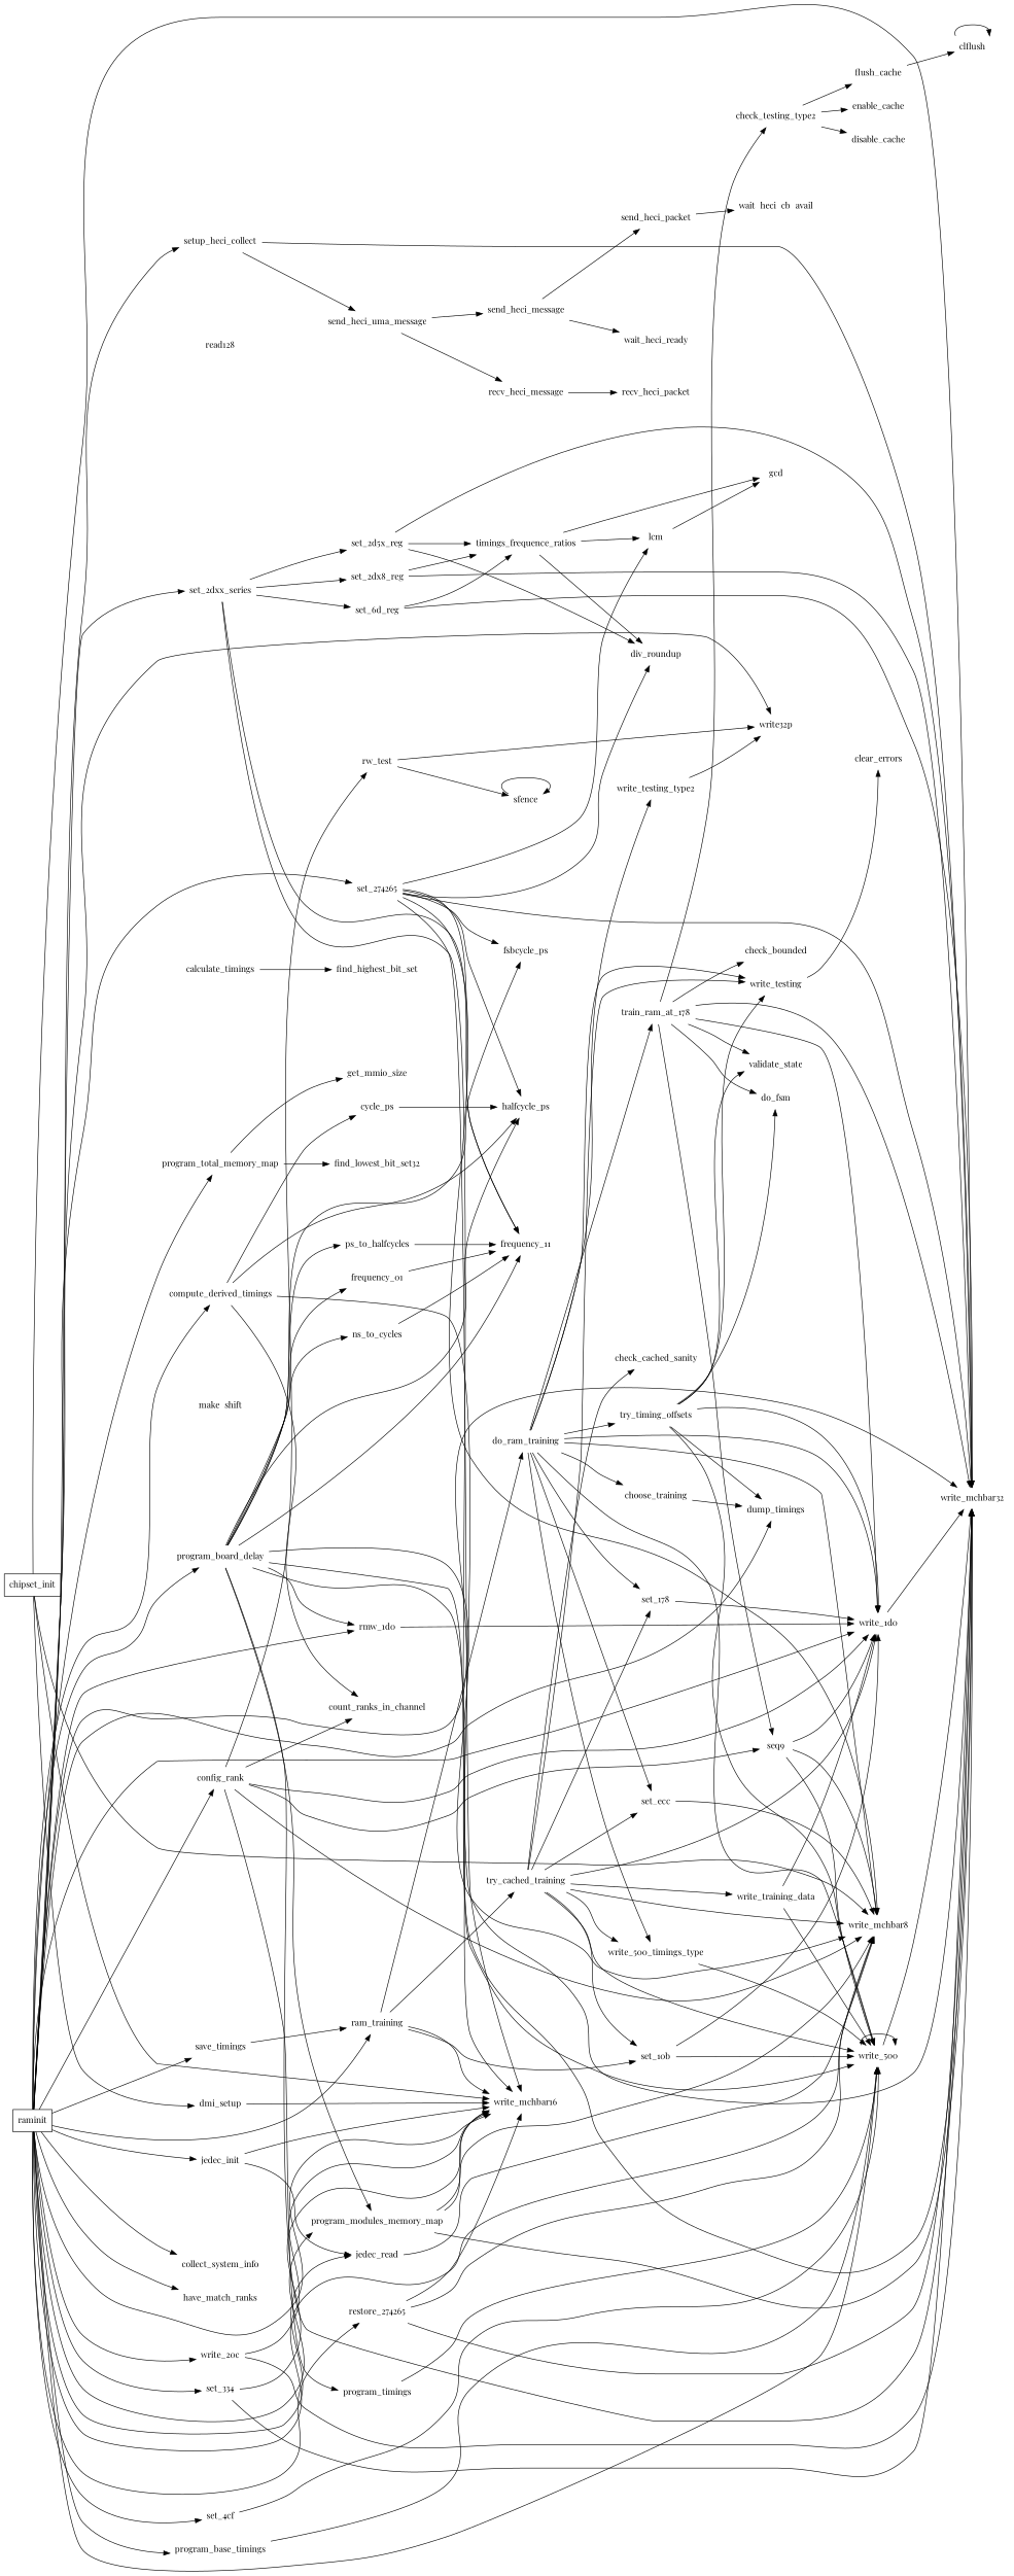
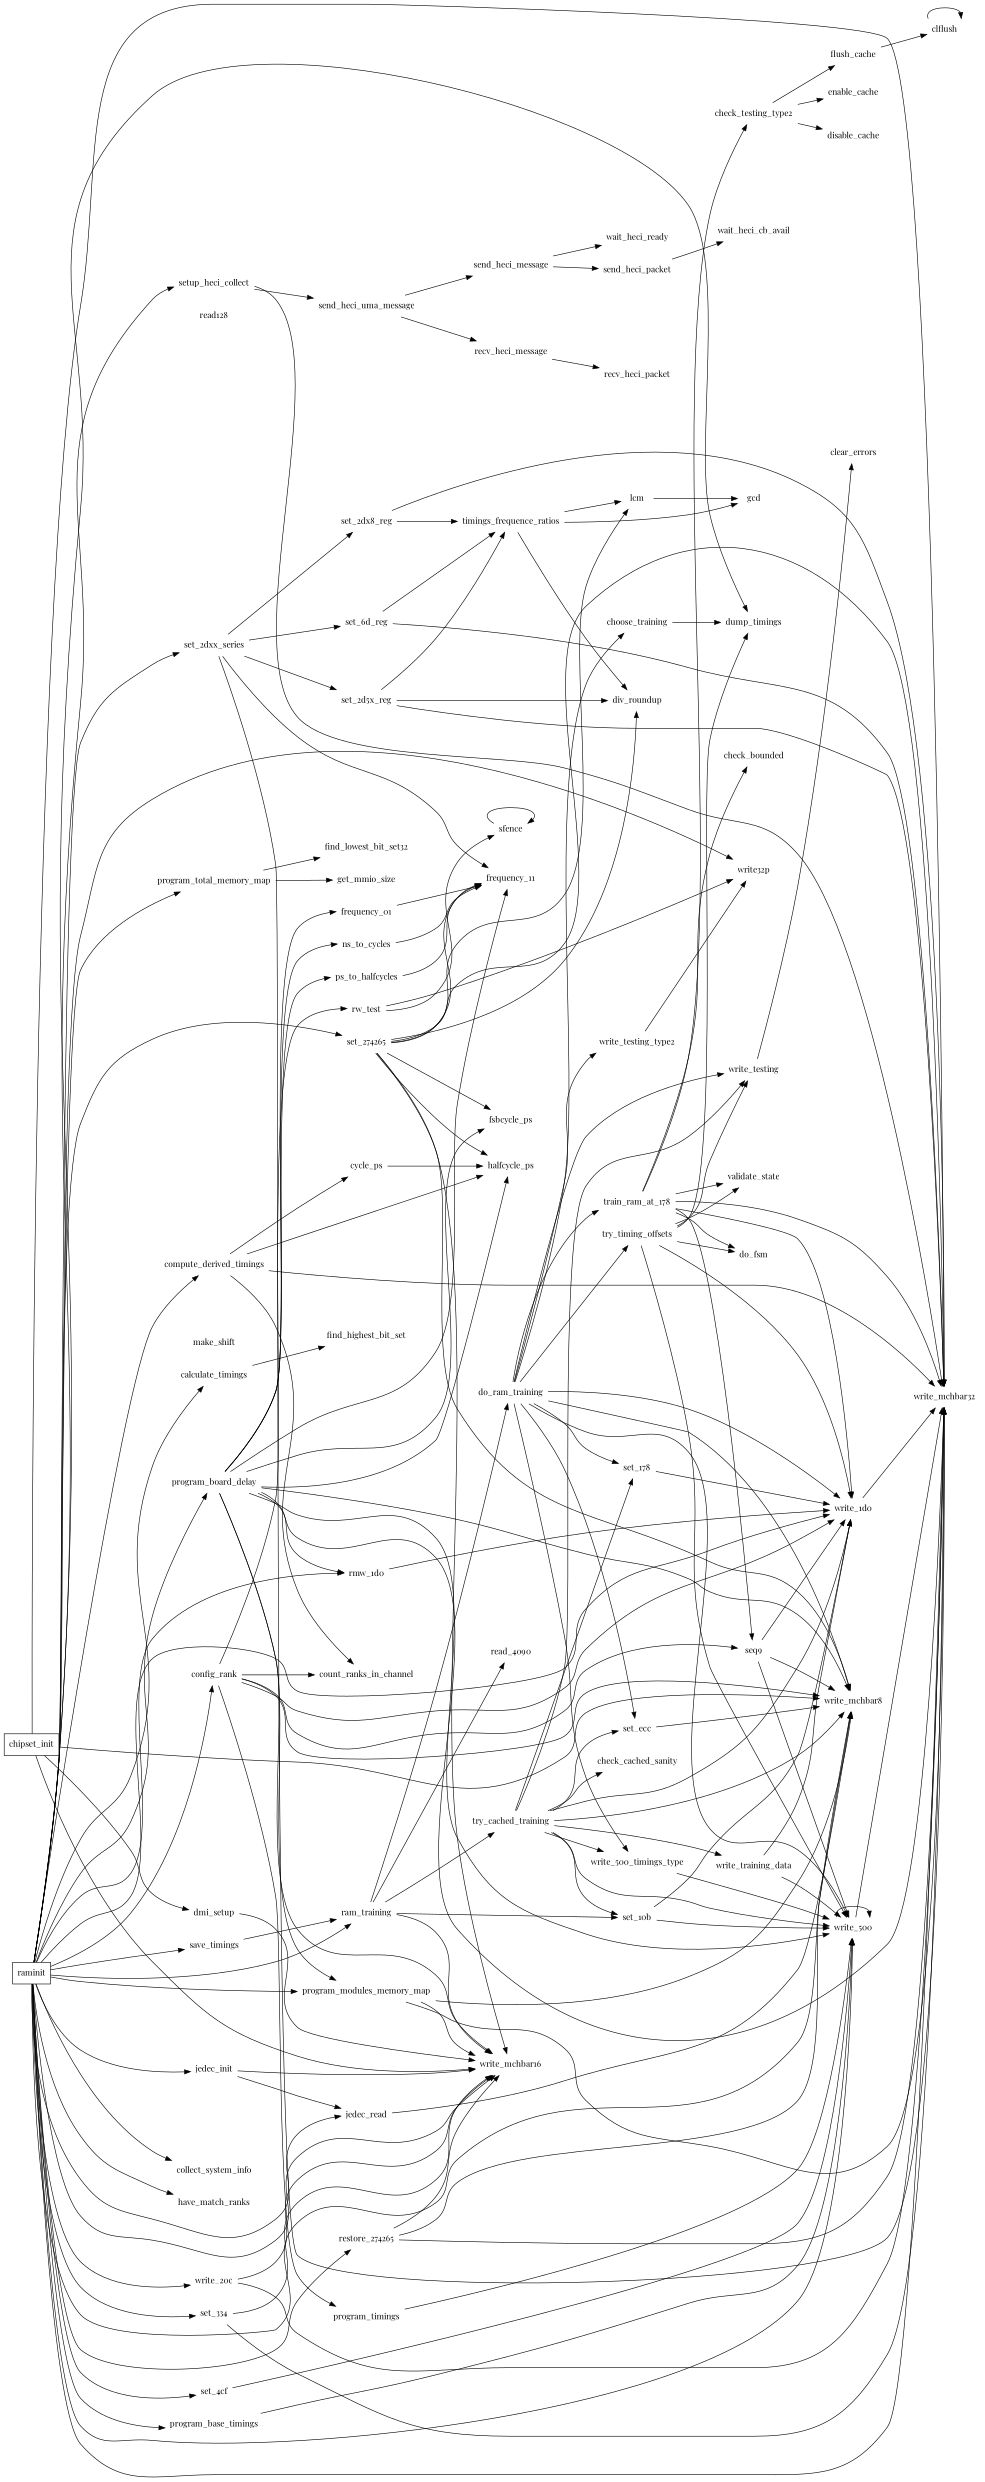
  strict digraph {
    fontname="Playfair Display"
    rankdir=LR
    node [fontname="Playfair Display" shape=plaintext]
    edge [fontname="Playfair Display"]
    calculate_timings
    find_highest_bit_set
    check_testing_type2
    flush_cache
    enable_cache
    disable_cache
    clflush
    chipset_init [shape=box]
    dmi_setup
    write_mchbar8
    write_mchbar16
    write_mchbar32
    "-break" [height=0 style=invis width=0 shape=""]
    check_bounded
    check_cached_sanity
    choose_training
    dump_timings
    clear_errors
    collect_system_info
    compute_derived_timings
    halfcycle_ps
    count_ranks_in_channel
    cycle_ps
    n24 [label=timings_frequence_ratios]
    div_roundup
    lcm
    gcd
    config_rank
    rw_test
    program_timings
    write_1d0
    seq9
    write32p
    sfence
    write_500
    do_fsm
    do_ram_training
    write_testing
    write_testing_type2
    train_ram_at_178
    set_ecc
    write_500_timings_type
    set_178
    try_timing_offsets
    validate_state
    find_lowest_bit_set32
    frequency_01
    frequency_11
    fsbcycle_ps
    get_mmio_size
    have_match_ranks
    jedec_init
    jedec_read
    make_shift
    ns_to_cycles
    program_base_timings
    program_board_delay
    program_modules_memory_map
    rmw_1d0
    ps_to_halfcycles
    program_total_memory_map
    ram_training
    try_cached_training
+   read_4090
    set_10b
    write_training_data
    n67 [label=setup_heci_collect]
    set_4cf
    restore_274265
    n70 [label=write_20c]
    set_2dxx_series
    set_334
    set_274265
    save_timings
    send_heci_uma_message
    set_2d5x_reg
    set_2dx8_reg
    set_6d_reg
    read128
    recv_heci_message
    recv_heci_packet
    send_heci_message
    send_heci_packet
    wait_heci_ready
    wait_heci_cb_avail
    raminit [shape=box]
    calculate_timings -> find_highest_bit_set
    check_testing_type2 -> flush_cache
    check_testing_type2 -> enable_cache
    check_testing_type2 -> disable_cache
    flush_cache -> clflush
    clflush -> clflush
    chipset_init -> dmi_setup
    chipset_init -> write_mchbar8
    chipset_init -> write_mchbar16
    chipset_init -> write_mchbar32
    chipset_init -> "-break" [style=invis]
    dmi_setup -> write_mchbar16
    "-break" -> calculate_timings [style=invis]
    "-break" -> find_highest_bit_set [style=invis]
    "-break" -> check_testing_type2 [style=invis]
    "-break" -> flush_cache [style=invis]
    "-break" -> enable_cache [style=invis]
    "-break" -> disable_cache [style=invis]
    "-break" -> clflush [style=invis]
    "-break" -> dmi_setup [style=invis]
    "-break" -> write_mchbar8 [style=invis]
    "-break" -> write_mchbar16 [style=invis]
    "-break" -> write_mchbar32 [style=invis]
    "-break" -> check_bounded [style=invis]
    "-break" -> check_cached_sanity [style=invis]
    "-break" -> choose_training [style=invis]
    "-break" -> dump_timings [style=invis]
    "-break" -> clear_errors [style=invis]
    "-break" -> collect_system_info [style=invis]
    "-break" -> compute_derived_timings [style=invis]
    "-break" -> halfcycle_ps [style=invis]
    "-break" -> count_ranks_in_channel [style=invis]
    "-break" -> cycle_ps [style=invis]
    "-break" -> n24 [style=invis]
    "-break" -> div_roundup [style=invis]
    "-break" -> lcm [style=invis]
    "-break" -> gcd [style=invis]
    "-break" -> config_rank [style=invis]
    "-break" -> rw_test [style=invis]
    "-break" -> program_timings [style=invis]
    "-break" -> write_1d0 [style=invis]
    "-break" -> seq9 [style=invis]
    "-break" -> write32p [style=invis]
    "-break" -> sfence [style=invis]
    "-break" -> write_500 [style=invis]
    "-break" -> do_fsm [style=invis]
    "-break" -> do_ram_training [style=invis]
    "-break" -> write_testing [style=invis]
    "-break" -> write_testing_type2 [style=invis]
    "-break" -> train_ram_at_178 [style=invis]
    "-break" -> set_ecc [style=invis]
    "-break" -> write_500_timings_type [style=invis]
    "-break" -> set_178 [style=invis]
    "-break" -> try_timing_offsets [style=invis]
    "-break" -> validate_state [style=invis]
    "-break" -> find_lowest_bit_set32 [style=invis]
    "-break" -> frequency_01 [style=invis]
    "-break" -> frequency_11 [style=invis]
    "-break" -> fsbcycle_ps [style=invis]
    "-break" -> get_mmio_size [style=invis]
    "-break" -> have_match_ranks [style=invis]
    "-break" -> jedec_init [style=invis]
    "-break" -> jedec_read [style=invis]
    "-break" -> make_shift [style=invis]
    "-break" -> ns_to_cycles [style=invis]
    "-break" -> program_base_timings [style=invis]
    "-break" -> program_board_delay [style=invis]
    "-break" -> program_modules_memory_map [style=invis]
    "-break" -> rmw_1d0 [style=invis]
    "-break" -> ps_to_halfcycles [style=invis]
    "-break" -> program_total_memory_map [style=invis]
    "-break" -> ram_training [style=invis]
    "-break" -> try_cached_training [style=invis]
+   "-break" -> read_4090 [style=invis]
    "-break" -> set_10b [style=invis]
    "-break" -> write_training_data [style=invis]
    "-break" -> n67 [style=invis]
    "-break" -> set_4cf [style=invis]
    "-break" -> restore_274265 [style=invis]
    "-break" -> n70 [style=invis]
    "-break" -> set_2dxx_series [style=invis]
    "-break" -> set_334 [style=invis]
    "-break" -> set_274265 [style=invis]
    "-break" -> save_timings [style=invis]
    "-break" -> send_heci_uma_message [style=invis]
    "-break" -> set_2d5x_reg [style=invis]
    "-break" -> set_2dx8_reg [style=invis]
    "-break" -> set_6d_reg [style=invis]
    "-break" -> read128 [style=invis]
    "-break" -> recv_heci_message [style=invis]
    "-break" -> recv_heci_packet [style=invis]
    "-break" -> send_heci_message [style=invis]
    "-break" -> send_heci_packet [style=invis]
    "-break" -> wait_heci_ready [style=invis]
    "-break" -> wait_heci_cb_avail [style=invis]
    choose_training -> dump_timings
    compute_derived_timings -> write_mchbar32
    compute_derived_timings -> halfcycle_ps
    compute_derived_timings -> count_ranks_in_channel
    compute_derived_timings -> cycle_ps
    cycle_ps -> halfcycle_ps
    n24 -> div_roundup
    n24 -> lcm
    n24 -> gcd
    lcm -> gcd
    config_rank -> write_mchbar8
    config_rank -> count_ranks_in_channel
    config_rank -> rw_test
    config_rank -> program_timings
    config_rank -> write_1d0
    config_rank -> seq9
    rw_test -> write32p
    rw_test -> sfence
    program_timings -> write_500
    write_1d0 -> write_mchbar32
    seq9 -> write_mchbar8
    seq9 -> write_1d0
    seq9 -> write_500
    sfence -> sfence
    write_500 -> write_mchbar32
    write_500 -> write_500
    do_ram_training -> write_mchbar8
    do_ram_training -> choose_training
    do_ram_training -> write_1d0
    do_ram_training -> write_500
    do_ram_training -> write_testing
    do_ram_training -> write_testing_type2
    do_ram_training -> train_ram_at_178
    do_ram_training -> set_ecc
    do_ram_training -> write_500_timings_type
    do_ram_training -> set_178
    do_ram_training -> try_timing_offsets
    write_testing -> clear_errors
    write_testing_type2 -> write32p
    train_ram_at_178 -> check_testing_type2
    train_ram_at_178 -> write_mchbar32
    train_ram_at_178 -> check_bounded
    train_ram_at_178 -> write_1d0
    train_ram_at_178 -> seq9
    train_ram_at_178 -> do_fsm
    train_ram_at_178 -> validate_state
    set_ecc -> write_mchbar8
    write_500_timings_type -> write_500
    set_178 -> write_1d0
    try_timing_offsets -> dump_timings
    try_timing_offsets -> write_1d0
    try_timing_offsets -> write_500
    try_timing_offsets -> do_fsm
    try_timing_offsets -> write_testing
    try_timing_offsets -> validate_state
    frequency_01 -> frequency_11
    jedec_init -> write_mchbar16
    jedec_init -> jedec_read
    jedec_read -> write_mchbar8
    ns_to_cycles -> frequency_11
    program_base_timings -> write_500
    program_board_delay -> write_mchbar8
    program_board_delay -> write_mchbar16
    program_board_delay -> write_mchbar32
    program_board_delay -> halfcycle_ps
    program_board_delay -> write_500
    program_board_delay -> frequency_01
    program_board_delay -> frequency_11
    program_board_delay -> fsbcycle_ps
    program_board_delay -> ns_to_cycles
    program_board_delay -> program_modules_memory_map
    program_board_delay -> rmw_1d0
    program_board_delay -> ps_to_halfcycles
    program_modules_memory_map -> write_mchbar8
    program_modules_memory_map -> write_mchbar16
    program_modules_memory_map -> write_mchbar32
    rmw_1d0 -> write_1d0
    ps_to_halfcycles -> frequency_11
    program_total_memory_map -> find_lowest_bit_set32
    program_total_memory_map -> get_mmio_size
    ram_training -> write_mchbar16
    ram_training -> do_ram_training
    ram_training -> try_cached_training
+   ram_training -> read_4090
    ram_training -> set_10b
    try_cached_training -> write_mchbar8
    try_cached_training -> check_cached_sanity
    try_cached_training -> write_1d0
    try_cached_training -> write_500
    try_cached_training -> write_testing
    try_cached_training -> set_ecc
    try_cached_training -> write_500_timings_type
    try_cached_training -> set_178
    try_cached_training -> set_10b
    try_cached_training -> write_training_data
    set_10b -> write_1d0
    set_10b -> write_500
    write_training_data -> write_1d0
    write_training_data -> write_500
    n67 -> write_mchbar32
    n67 -> send_heci_uma_message
    set_4cf -> write_500
    restore_274265 -> write_mchbar8
    restore_274265 -> write_mchbar16
    restore_274265 -> write_mchbar32
    n70 -> write_mchbar16
    n70 -> write_mchbar32
    set_2dxx_series -> write_mchbar32
    set_2dxx_series -> frequency_11
    set_2dxx_series -> set_2d5x_reg
    set_2dxx_series -> set_2dx8_reg
    set_2dxx_series -> set_6d_reg
    set_334 -> write_mchbar16
    set_334 -> write_mchbar32
    set_274265 -> write_mchbar8
    set_274265 -> write_mchbar16
    set_274265 -> write_mchbar32
    set_274265 -> halfcycle_ps
    set_274265 -> div_roundup
    set_274265 -> lcm
    set_274265 -> frequency_11
    set_274265 -> fsbcycle_ps
    save_timings -> ram_training
    send_heci_uma_message -> recv_heci_message
    send_heci_uma_message -> send_heci_message
    set_2d5x_reg -> write_mchbar32
    set_2d5x_reg -> n24
    set_2d5x_reg -> div_roundup
    set_2dx8_reg -> write_mchbar32
    set_2dx8_reg -> n24
    set_6d_reg -> write_mchbar32
    set_6d_reg -> n24
    recv_heci_message -> recv_heci_packet
    send_heci_message -> send_heci_packet
    send_heci_message -> wait_heci_ready
    send_heci_packet -> wait_heci_cb_avail
+   raminit -> calculate_timings
    raminit -> write_mchbar8
    raminit -> write_mchbar16
    raminit -> write_mchbar32
    raminit -> "-break" [style=invis]
    raminit -> dump_timings
    raminit -> collect_system_info
    raminit -> compute_derived_timings
    raminit -> config_rank
    raminit -> write_1d0
    raminit -> write32p
    raminit -> write_500
    raminit -> have_match_ranks
    raminit -> jedec_init
    raminit -> jedec_read
    raminit -> program_base_timings
    raminit -> program_board_delay
    raminit -> program_modules_memory_map
    raminit -> rmw_1d0
    raminit -> program_total_memory_map
    raminit -> ram_training
    raminit -> n67
    raminit -> set_4cf
    raminit -> restore_274265
    raminit -> n70
    raminit -> set_2dxx_series
    raminit -> set_334
    raminit -> set_274265
    raminit -> save_timings
  }
